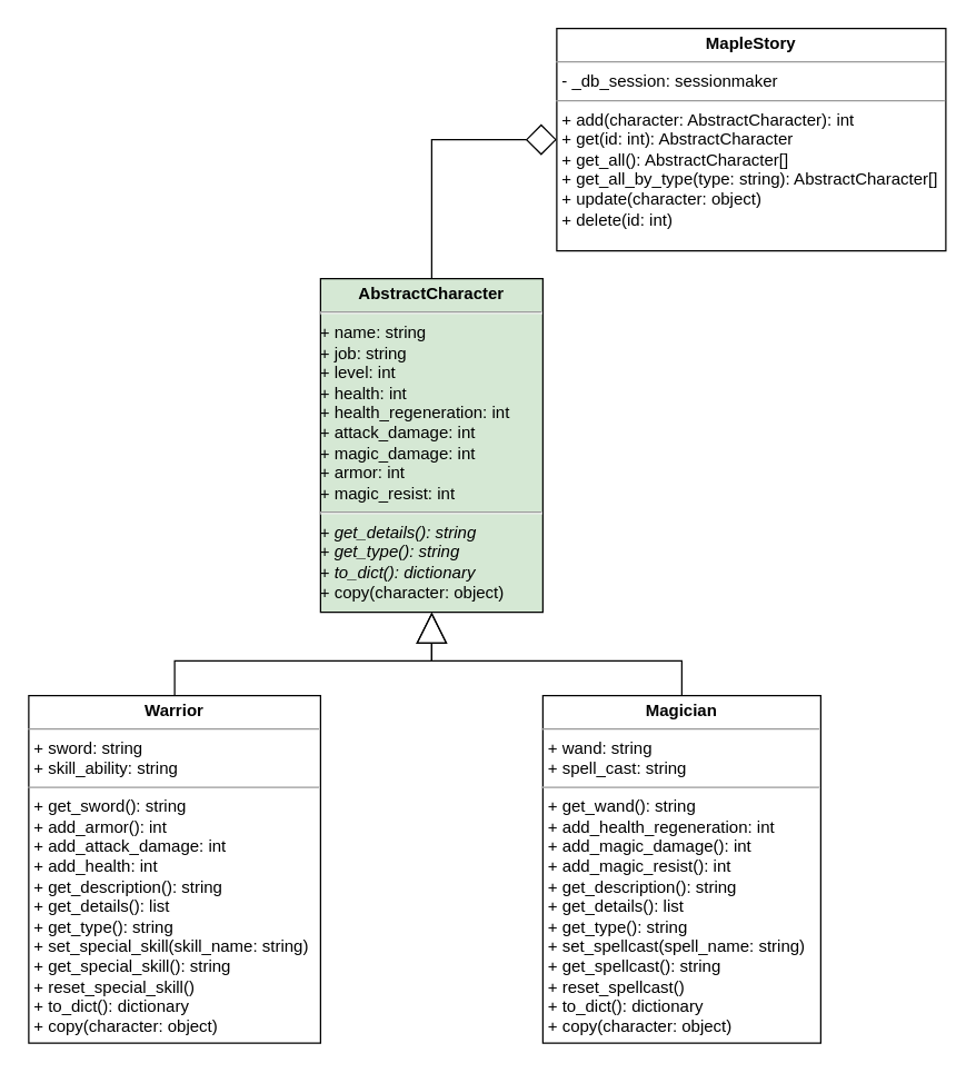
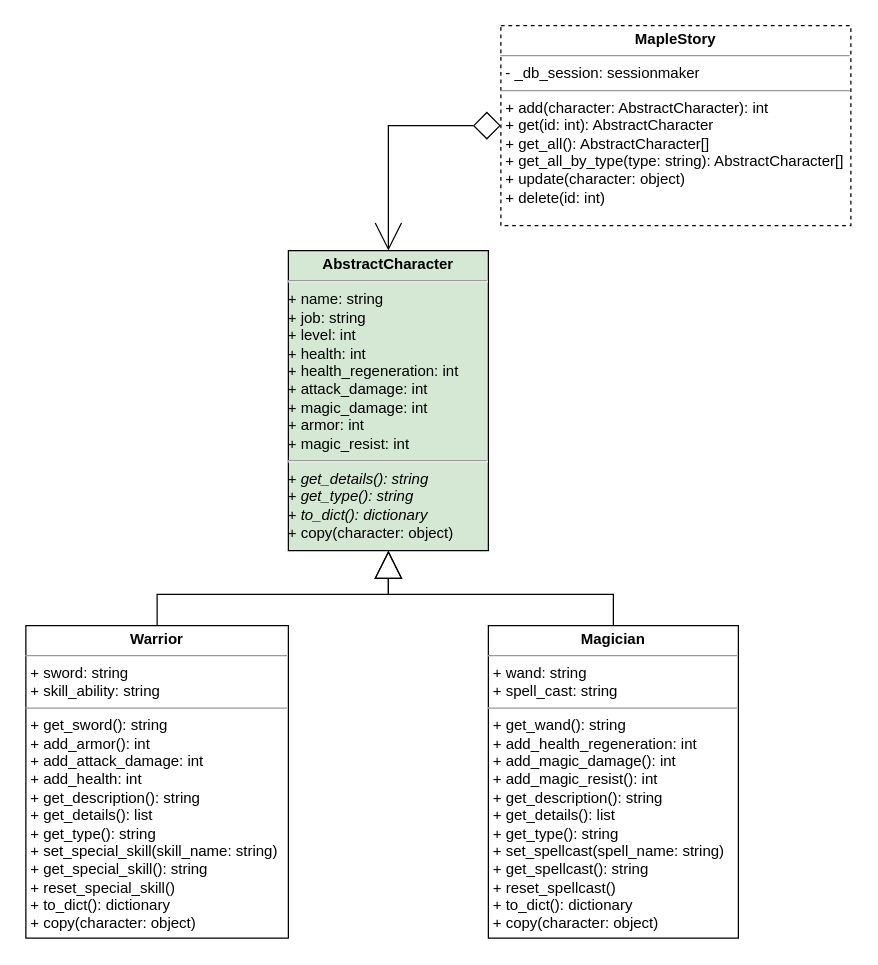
  <mxCell id="0" />
  <mxCell id="1" parent="0" />
- <mxCell id="2" style="rounded=0;orthogonalLoop=1;jettySize=auto;html=1;elbow=vertical;edgeStyle=orthogonalEdgeStyle;startArrow=diamond;startFill=0;endArrow=none;endFill=0;endSize=20;startSize=20;" edge="1" parent="1" source="3" target="4"><mxGeometry relative="1" as="geometry" /></mxCell>
- <mxCell id="3" value="&lt;p style=&quot;margin: 0px ; margin-top: 4px ; text-align: center&quot;&gt;&lt;b&gt;MapleStory&lt;/b&gt;&lt;/p&gt;&lt;hr size=&quot;1&quot;&gt;&lt;p style=&quot;margin: 0px ; margin-left: 4px&quot;&gt;- _db_session: sessionmaker&lt;/p&gt;&lt;hr size=&quot;1&quot;&gt;&lt;p style=&quot;margin: 0px ; margin-left: 4px&quot;&gt;+ add(character: AbstractCharacter): int&lt;/p&gt;&lt;p style=&quot;margin: 0px ; margin-left: 4px&quot;&gt;+ get(id: int): AbstractCharacter&lt;/p&gt;&lt;p style=&quot;margin: 0px ; margin-left: 4px&quot;&gt;+ get_all(): AbstractCharacter[]&lt;/p&gt;&lt;p style=&quot;margin: 0px ; margin-left: 4px&quot;&gt;+ get_all_by_type(type: string): AbstractCharacter[]&lt;/p&gt;&lt;p style=&quot;margin: 0px ; margin-left: 4px&quot;&gt;+ update(character: object)&lt;/p&gt;&lt;p style=&quot;margin: 0px ; margin-left: 4px&quot;&gt;+ delete(id: int)&lt;/p&gt;&lt;p style=&quot;margin: 0px ; margin-left: 4px&quot;&gt;&lt;br&gt;&lt;/p&gt;" style="verticalAlign=top;align=left;overflow=fill;fontSize=12;fontFamily=Helvetica;html=1;" vertex="1" parent="1"><mxGeometry x="400" y="20" width="280" height="160" as="geometry" /></mxCell>
+ <mxCell id="2" style="rounded=0;orthogonalLoop=1;jettySize=auto;html=1;elbow=vertical;edgeStyle=orthogonalEdgeStyle;startArrow=diamond;startFill=0;endArrow=open;endFill=0;endSize=20;startSize=20;" edge="1" parent="1" source="3" target="4"><mxGeometry relative="1" as="geometry" /></mxCell>
+ <mxCell id="3" value="&lt;p style=&quot;margin: 0px ; margin-top: 4px ; text-align: center&quot;&gt;&lt;b&gt;MapleStory&lt;/b&gt;&lt;/p&gt;&lt;hr size=&quot;1&quot;&gt;&lt;p style=&quot;margin: 0px ; margin-left: 4px&quot;&gt;- _db_session: sessionmaker&lt;/p&gt;&lt;hr size=&quot;1&quot;&gt;&lt;p style=&quot;margin: 0px ; margin-left: 4px&quot;&gt;+ add(character: AbstractCharacter): int&lt;/p&gt;&lt;p style=&quot;margin: 0px ; margin-left: 4px&quot;&gt;+ get(id: int): AbstractCharacter&lt;/p&gt;&lt;p style=&quot;margin: 0px ; margin-left: 4px&quot;&gt;+ get_all(): AbstractCharacter[]&lt;/p&gt;&lt;p style=&quot;margin: 0px ; margin-left: 4px&quot;&gt;+ get_all_by_type(type: string): AbstractCharacter[]&lt;/p&gt;&lt;p style=&quot;margin: 0px ; margin-left: 4px&quot;&gt;+ update(character: object)&lt;/p&gt;&lt;p style=&quot;margin: 0px ; margin-left: 4px&quot;&gt;+ delete(id: int)&lt;/p&gt;&lt;p style=&quot;margin: 0px ; margin-left: 4px&quot;&gt;&lt;br&gt;&lt;/p&gt;" style="verticalAlign=top;align=left;overflow=fill;fontSize=12;fontFamily=Helvetica;html=1;dashed=1;" vertex="1" parent="1"><mxGeometry x="400" y="20" width="280" height="160" as="geometry" /></mxCell>
  <mxCell id="4" value="&lt;p style=&quot;margin: 0px ; margin-top: 4px ; text-align: center&quot;&gt;&lt;b&gt;AbstractCharacter&lt;/b&gt;&lt;/p&gt;&lt;hr&gt;+ name: string&lt;br&gt;+ job: string&lt;br&gt;+ level: int&lt;br&gt;+ health: int&lt;br&gt;+ health_regeneration: int&lt;br&gt;+ attack_damage: int&lt;br&gt;+ magic_damage: int&lt;br&gt;+ armor: int&lt;br&gt;+ magic_resist: int&lt;br&gt;&lt;hr&gt;+ &lt;i&gt;get_details(): string&lt;br&gt;&lt;/i&gt;+ &lt;i&gt;get_type(): string&lt;br&gt;&lt;/i&gt;+ &lt;i&gt;to_dict(): dictionary&lt;br&gt;&lt;/i&gt;+ copy(character: object)&lt;br&gt;" style="verticalAlign=top;align=left;overflow=fill;fontSize=12;fontFamily=Helvetica;html=1;fillColor=#d5e8d4;" vertex="1" parent="1"><mxGeometry x="230" y="200" width="160" height="240" as="geometry" /></mxCell>
  <mxCell id="5" style="edgeStyle=orthogonalEdgeStyle;rounded=0;orthogonalLoop=1;jettySize=auto;html=1;startArrow=none;startFill=0;startSize=20;endArrow=block;endFill=0;endSize=20;exitX=0.5;exitY=0;exitDx=0;exitDy=0;" edge="1" parent="1" source="6" target="4"><mxGeometry relative="1" as="geometry" /></mxCell>
  <mxCell id="6" value="&lt;p style=&quot;margin: 0px ; margin-top: 4px ; text-align: center&quot;&gt;&lt;b&gt;Magician&lt;/b&gt;&lt;/p&gt;&lt;hr size=&quot;1&quot;&gt;&lt;p style=&quot;margin: 0px ; margin-left: 4px&quot;&gt;+ wand: string&lt;/p&gt;&lt;p style=&quot;margin: 0px ; margin-left: 4px&quot;&gt;+ spell_cast: string&lt;/p&gt;&lt;hr size=&quot;1&quot;&gt;&lt;p style=&quot;margin: 0px ; margin-left: 4px&quot;&gt;+ get_wand(): string&lt;/p&gt;&lt;p style=&quot;margin: 0px ; margin-left: 4px&quot;&gt;+ add_health_regeneration: int&lt;/p&gt;&lt;p style=&quot;margin: 0px ; margin-left: 4px&quot;&gt;+ add_magic_damage(): int&lt;/p&gt;&lt;p style=&quot;margin: 0px ; margin-left: 4px&quot;&gt;+ add_magic_resist(): int&lt;/p&gt;&lt;p style=&quot;margin: 0px ; margin-left: 4px&quot;&gt;+ get_description(): string&lt;/p&gt;&lt;p style=&quot;margin: 0px ; margin-left: 4px&quot;&gt;+ get_details(): list&lt;/p&gt;&lt;p style=&quot;margin: 0px ; margin-left: 4px&quot;&gt;+ get_type(): string&lt;/p&gt;&lt;p style=&quot;margin: 0px ; margin-left: 4px&quot;&gt;+ set_spellcast(spell_name: string)&lt;/p&gt;&lt;p style=&quot;margin: 0px ; margin-left: 4px&quot;&gt;+ get_spellcast(): string&lt;/p&gt;&lt;p style=&quot;margin: 0px ; margin-left: 4px&quot;&gt;+ reset_spellcast()&lt;/p&gt;&lt;p style=&quot;margin: 0px ; margin-left: 4px&quot;&gt;+ to_dict(): dictionary&lt;/p&gt;&lt;p style=&quot;margin: 0px ; margin-left: 4px&quot;&gt;+ copy(character: object)&lt;/p&gt;" style="verticalAlign=top;align=left;overflow=fill;fontSize=12;fontFamily=Helvetica;html=1;" vertex="1" parent="1"><mxGeometry x="390" y="500" width="200" height="250" as="geometry" /></mxCell>
  <mxCell id="7" style="edgeStyle=orthogonalEdgeStyle;rounded=0;orthogonalLoop=1;jettySize=auto;html=1;startArrow=none;startFill=0;endArrow=block;endFill=0;endSize=20;startSize=20;exitX=0.5;exitY=0;exitDx=0;exitDy=0;" edge="1" parent="1" source="8" target="4"><mxGeometry relative="1" as="geometry" /></mxCell>
  <mxCell id="8" value="&lt;p style=&quot;margin: 0px ; margin-top: 4px ; text-align: center&quot;&gt;&lt;b&gt;Warrior&lt;/b&gt;&lt;/p&gt;&lt;hr size=&quot;1&quot;&gt;&lt;p style=&quot;margin: 0px ; margin-left: 4px&quot;&gt;+ sword: string&lt;/p&gt;&lt;p style=&quot;margin: 0px ; margin-left: 4px&quot;&gt;+ skill_ability: string&lt;/p&gt;&lt;hr size=&quot;1&quot;&gt;&lt;p style=&quot;margin: 0px ; margin-left: 4px&quot;&gt;+ get_sword(): string&lt;/p&gt;&lt;p style=&quot;margin: 0px ; margin-left: 4px&quot;&gt;+ add_armor(): int&lt;/p&gt;&lt;p style=&quot;margin: 0px ; margin-left: 4px&quot;&gt;+ add_attack_damage: int&lt;/p&gt;&lt;p style=&quot;margin: 0px ; margin-left: 4px&quot;&gt;+ add_health: int&lt;/p&gt;&lt;p style=&quot;margin: 0px ; margin-left: 4px&quot;&gt;+ get_description(): string&lt;/p&gt;&lt;p style=&quot;margin: 0px ; margin-left: 4px&quot;&gt;+ get_details(): list&lt;/p&gt;&lt;p style=&quot;margin: 0px ; margin-left: 4px&quot;&gt;+ get_type(): string&lt;/p&gt;&lt;p style=&quot;margin: 0px ; margin-left: 4px&quot;&gt;+ set_special_skill(skill_name: string)&lt;/p&gt;&lt;p style=&quot;margin: 0px ; margin-left: 4px&quot;&gt;+ get_special_skill(): string&lt;/p&gt;&lt;p style=&quot;margin: 0px ; margin-left: 4px&quot;&gt;+ reset_special_skill()&lt;/p&gt;&lt;p style=&quot;margin: 0px ; margin-left: 4px&quot;&gt;+ to_dict(): dictionary&lt;/p&gt;&lt;p style=&quot;margin: 0px ; margin-left: 4px&quot;&gt;+ copy(character: object)&lt;/p&gt;" style="verticalAlign=top;align=left;overflow=fill;fontSize=12;fontFamily=Helvetica;html=1;" vertex="1" parent="1"><mxGeometry x="20" y="500" width="210" height="250" as="geometry" /></mxCell>
